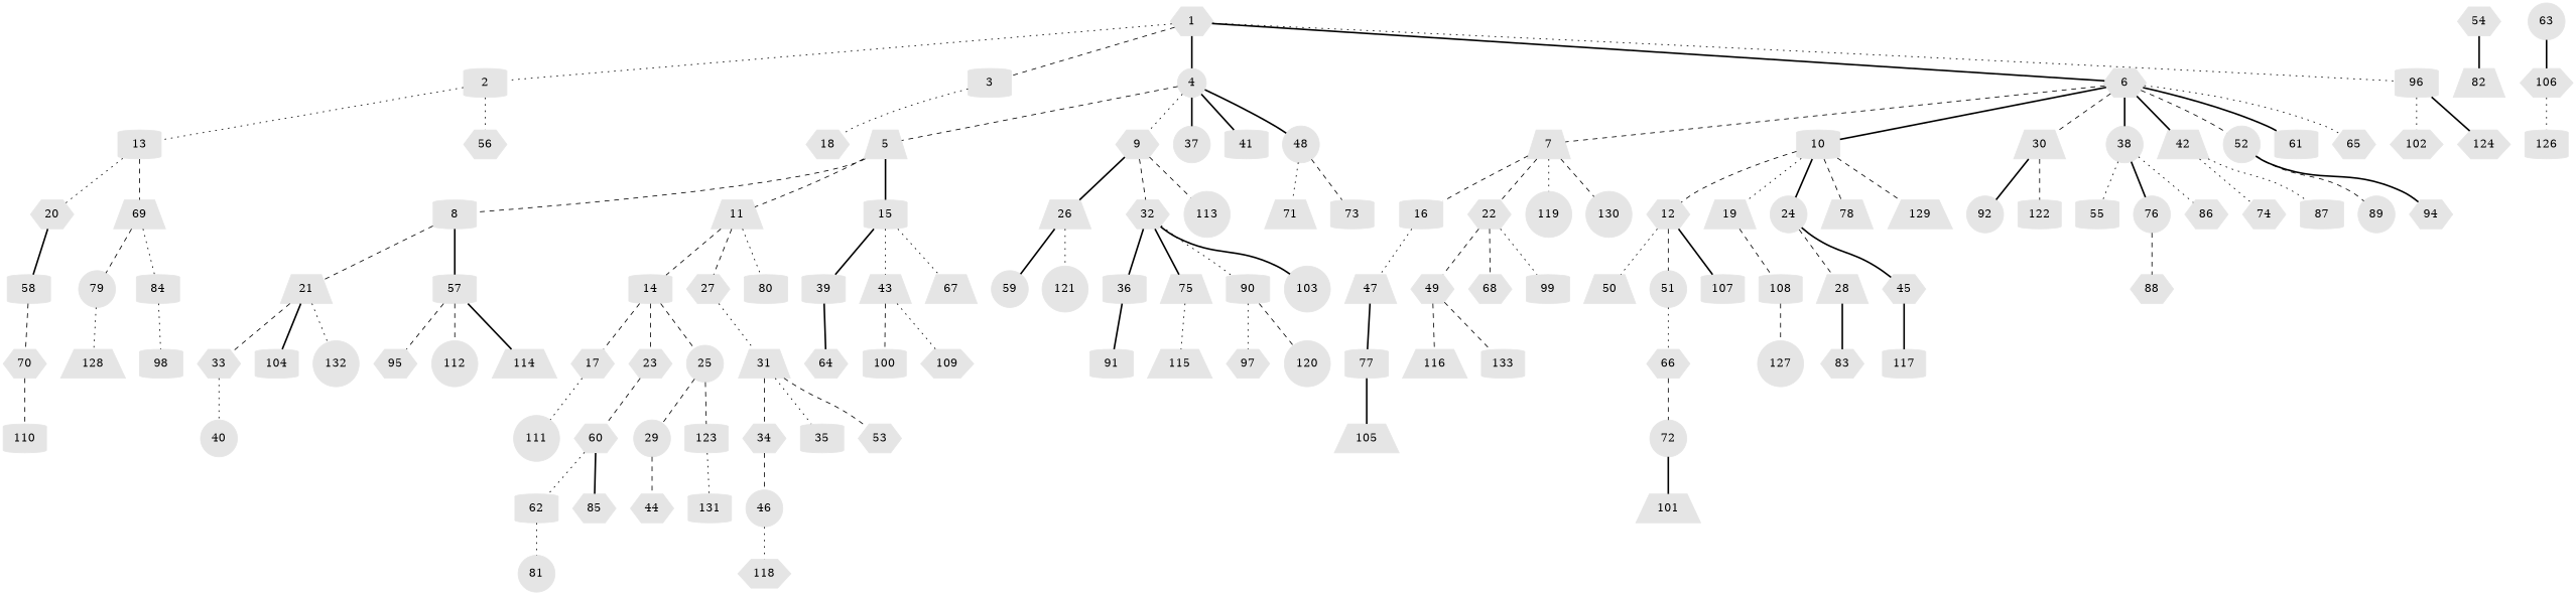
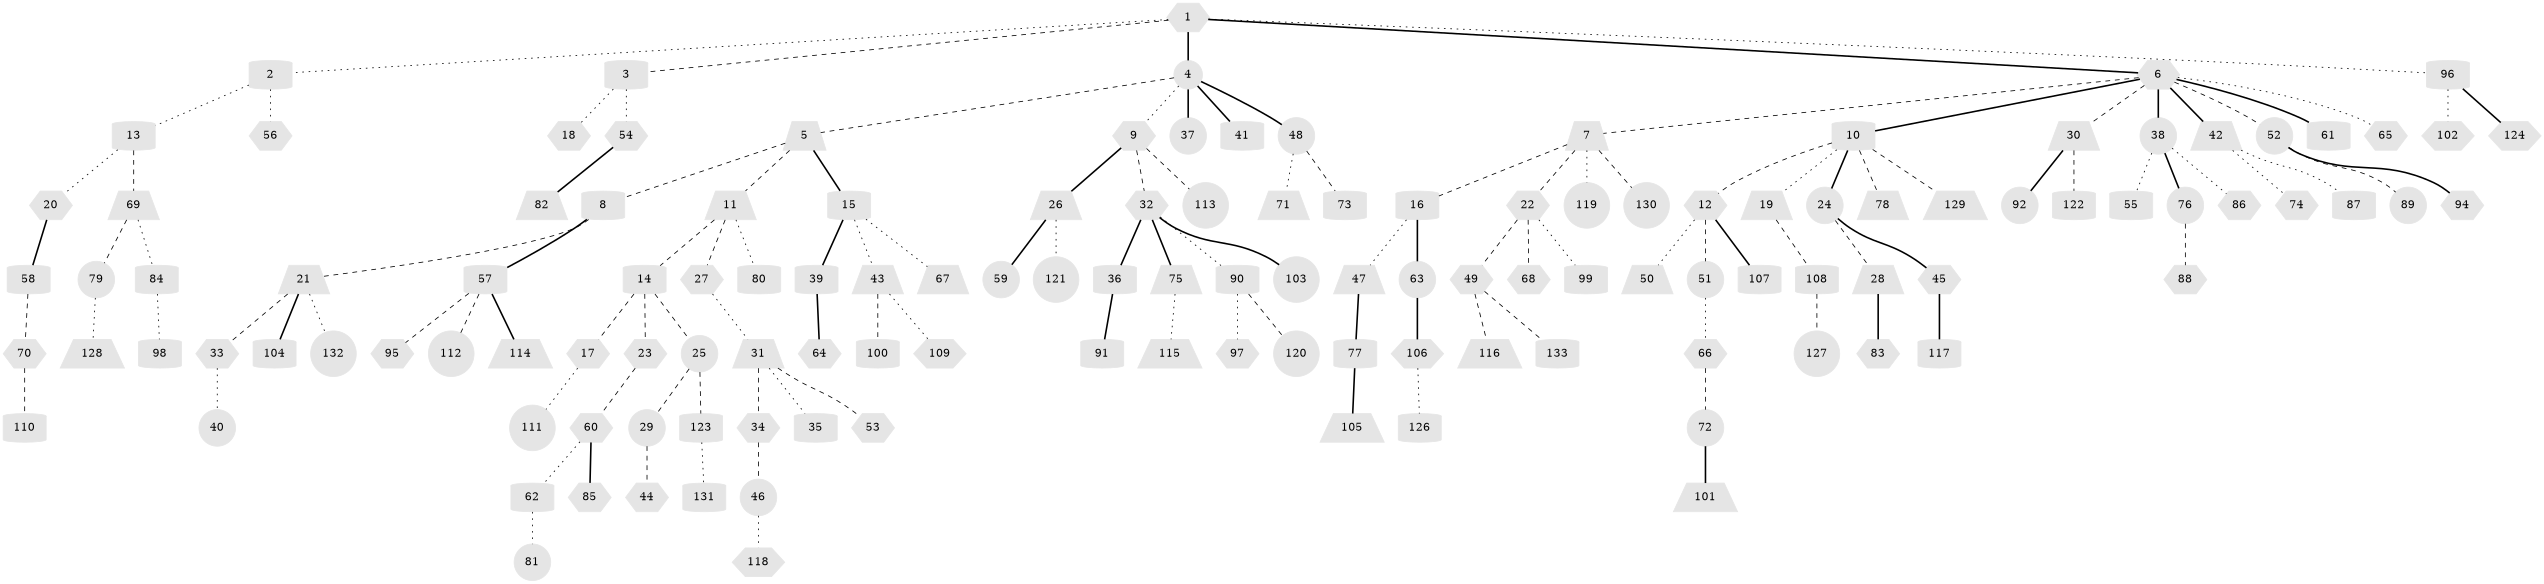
  graph {
    node [color=gray90 shape=cylinder style=filled]
    edge [style=dashed]
    2
    1 [shape=hexagon]
    3
    4 [shape=circle]
    6 [shape=hexagon]
    96
    13
    56 [shape=hexagon]
    18 [shape=hexagon]
    54 [shape=hexagon]
    5 [shape=trapezium]
    9 [shape=hexagon]
    37 [shape=circle]
    41
    48 [shape=circle]
    7 [shape=trapezium]
    10
    30 [shape=trapezium]
    38 [shape=circle]
    42 [shape=trapezium]
    52 [shape=circle]
    61
    65 [shape=hexagon]
    102 [shape=hexagon]
    124 [shape=hexagon]
    20 [shape=hexagon]
    69 [shape=trapezium]
    82 [shape=trapezium]
    8
    11 [shape=trapezium]
    15
    26 [shape=trapezium]
    32 [shape=hexagon]
    113 [shape=circle]
    71 [shape=trapezium]
    73
    21 [shape=trapezium]
    57
    14
    27 [shape=hexagon]
    80
    39
    43 [shape=trapezium]
    67 [shape=trapezium]
    16
    22 [shape=hexagon]
    119 [shape=circle]
    130 [shape=circle]
    12 [shape=hexagon]
    19 [shape=trapezium]
    24 [shape=circle]
    78 [shape=trapezium]
    129 [shape=trapezium]
    92 [shape=circle]
    122
    55
    76 [shape=circle]
    86 [shape=hexagon]
    74 [shape=hexagon]
    87
    89 [shape=circle]
    94 [shape=hexagon]
    47 [shape=trapezium]
    63 [shape=circle]
    49 [shape=hexagon]
    68 [shape=hexagon]
    99
    33 [shape=hexagon]
    104
    132 [shape=circle]
    95 [shape=hexagon]
    112 [shape=circle]
    114 [shape=trapezium]
    59 [shape=circle]
    121 [shape=circle]
    36
    75 [shape=trapezium]
    90
    103 [shape=circle]
    50 [shape=trapezium]
    51 [shape=circle]
    107
    108
    28 [shape=trapezium]
    45 [shape=hexagon]
    17 [shape=hexagon]
    23 [shape=hexagon]
    25 [shape=circle]
    31 [shape=trapezium]
    66 [shape=hexagon]
    58
    79 [shape=circle]
    84
    111 [shape=circle]
    60 [shape=hexagon]
    29 [shape=circle]
    123
    64 [shape=hexagon]
    100
    109 [shape=hexagon]
    77
    106 [shape=hexagon]
    127 [shape=circle]
    70 [shape=hexagon]
    40 [shape=circle]
    116 [shape=trapezium]
    133
    62
    85 [shape=hexagon]
    83 [shape=hexagon]
    117
    44 [shape=hexagon]
    131
    34 [shape=hexagon]
    35
    53 [shape=hexagon]
    46 [shape=circle]
    91
    115 [shape=trapezium]
    97 [shape=hexagon]
    120 [shape=circle]
    118 [shape=hexagon]
    88 [shape=hexagon]
    105 [shape=trapezium]
    72 [shape=circle]
    110
    81 [shape=circle]
    126
    101 [shape=trapezium]
    128 [shape=trapezium]
    98
    2 -- 13 [style=dotted]
    2 -- 56 [style=dotted]
    1 -- 2 [style=dotted]
    1 -- 3
    1 -- 4 [style=bold]
    1 -- 6 [style=bold]
    1 -- 96 [style=dotted]
    3 -- 18 [style=dotted]
+   3 -- 54 [style=dotted]
    4 -- 5
    4 -- 9 [style=dotted]
    4 -- 37 [style=bold]
    4 -- 41 [style=bold]
    4 -- 48 [style=bold]
    6 -- 7
    6 -- 10 [style=bold]
    6 -- 30
    6 -- 38 [style=bold]
    6 -- 42 [style=bold]
    6 -- 52
    6 -- 61 [style=bold]
    6 -- 65 [style=dotted]
    96 -- 102 [style=dotted]
    96 -- 124 [style=bold]
    13 -- 20 [style=dotted]
    13 -- 69
    54 -- 82 [style=bold]
    5 -- 8
    5 -- 11
    5 -- 15 [style=bold]
    9 -- 26 [style=bold]
    9 -- 32
    9 -- 113
    48 -- 71 [style=dotted]
    48 -- 73
    7 -- 16
    7 -- 22
    7 -- 119 [style=dotted]
    7 -- 130
    10 -- 12
    10 -- 19 [style=dotted]
    10 -- 24 [style=bold]
    10 -- 78
    10 -- 129
    30 -- 92 [style=bold]
    30 -- 122
    38 -- 55 [style=dotted]
    38 -- 76 [style=bold]
    38 -- 86 [style=dotted]
    42 -- 74 [style=dotted]
    42 -- 87 [style=dotted]
    52 -- 89
    52 -- 94 [style=bold]
    20 -- 58 [style=bold]
    69 -- 79
    69 -- 84 [style=dotted]
    8 -- 21
    8 -- 57 [style=bold]
    11 -- 14
    11 -- 27
    11 -- 80 [style=dotted]
    15 -- 39 [style=bold]
    15 -- 43 [style=dotted]
    15 -- 67 [style=dotted]
    26 -- 59 [style=bold]
    26 -- 121 [style=dotted]
    32 -- 36 [style=bold]
    32 -- 75 [style=bold]
    32 -- 90 [style=dotted]
    32 -- 103 [style=bold]
    21 -- 33
    21 -- 104 [style=bold]
    21 -- 132 [style=dotted]
    57 -- 95
    57 -- 112
    57 -- 114 [style=bold]
    14 -- 17
    14 -- 23
    14 -- 25
    27 -- 31 [style=dotted]
    39 -- 64 [style=bold]
    43 -- 100
    43 -- 109 [style=dotted]
    16 -- 47 [style=dotted]
+   16 -- 63 [style=bold]
    22 -- 49
    22 -- 68
    22 -- 99 [style=dotted]
    12 -- 50 [style=dotted]
    12 -- 51
    12 -- 107 [style=bold]
    19 -- 108
    24 -- 28
    24 -- 45 [style=bold]
    76 -- 88
    47 -- 77 [style=bold]
    63 -- 106 [style=bold]
    49 -- 116
    49 -- 133
    33 -- 40 [style=dotted]
    36 -- 91 [style=bold]
    75 -- 115 [style=dotted]
    90 -- 97 [style=dotted]
    90 -- 120
    51 -- 66 [style=dotted]
    108 -- 127
    28 -- 83 [style=bold]
    45 -- 117 [style=bold]
    17 -- 111 [style=dotted]
    23 -- 60
    25 -- 29
    25 -- 123
    31 -- 34
    31 -- 35 [style=dotted]
    31 -- 53
    66 -- 72
    58 -- 70
    79 -- 128 [style=dotted]
    84 -- 98 [style=dotted]
    60 -- 62 [style=dotted]
    60 -- 85 [style=bold]
    29 -- 44
    123 -- 131 [style=dotted]
    77 -- 105 [style=bold]
    106 -- 126 [style=dotted]
    70 -- 110
    62 -- 81 [style=dotted]
    34 -- 46
    46 -- 118 [style=dotted]
    72 -- 101 [style=bold]
  }
